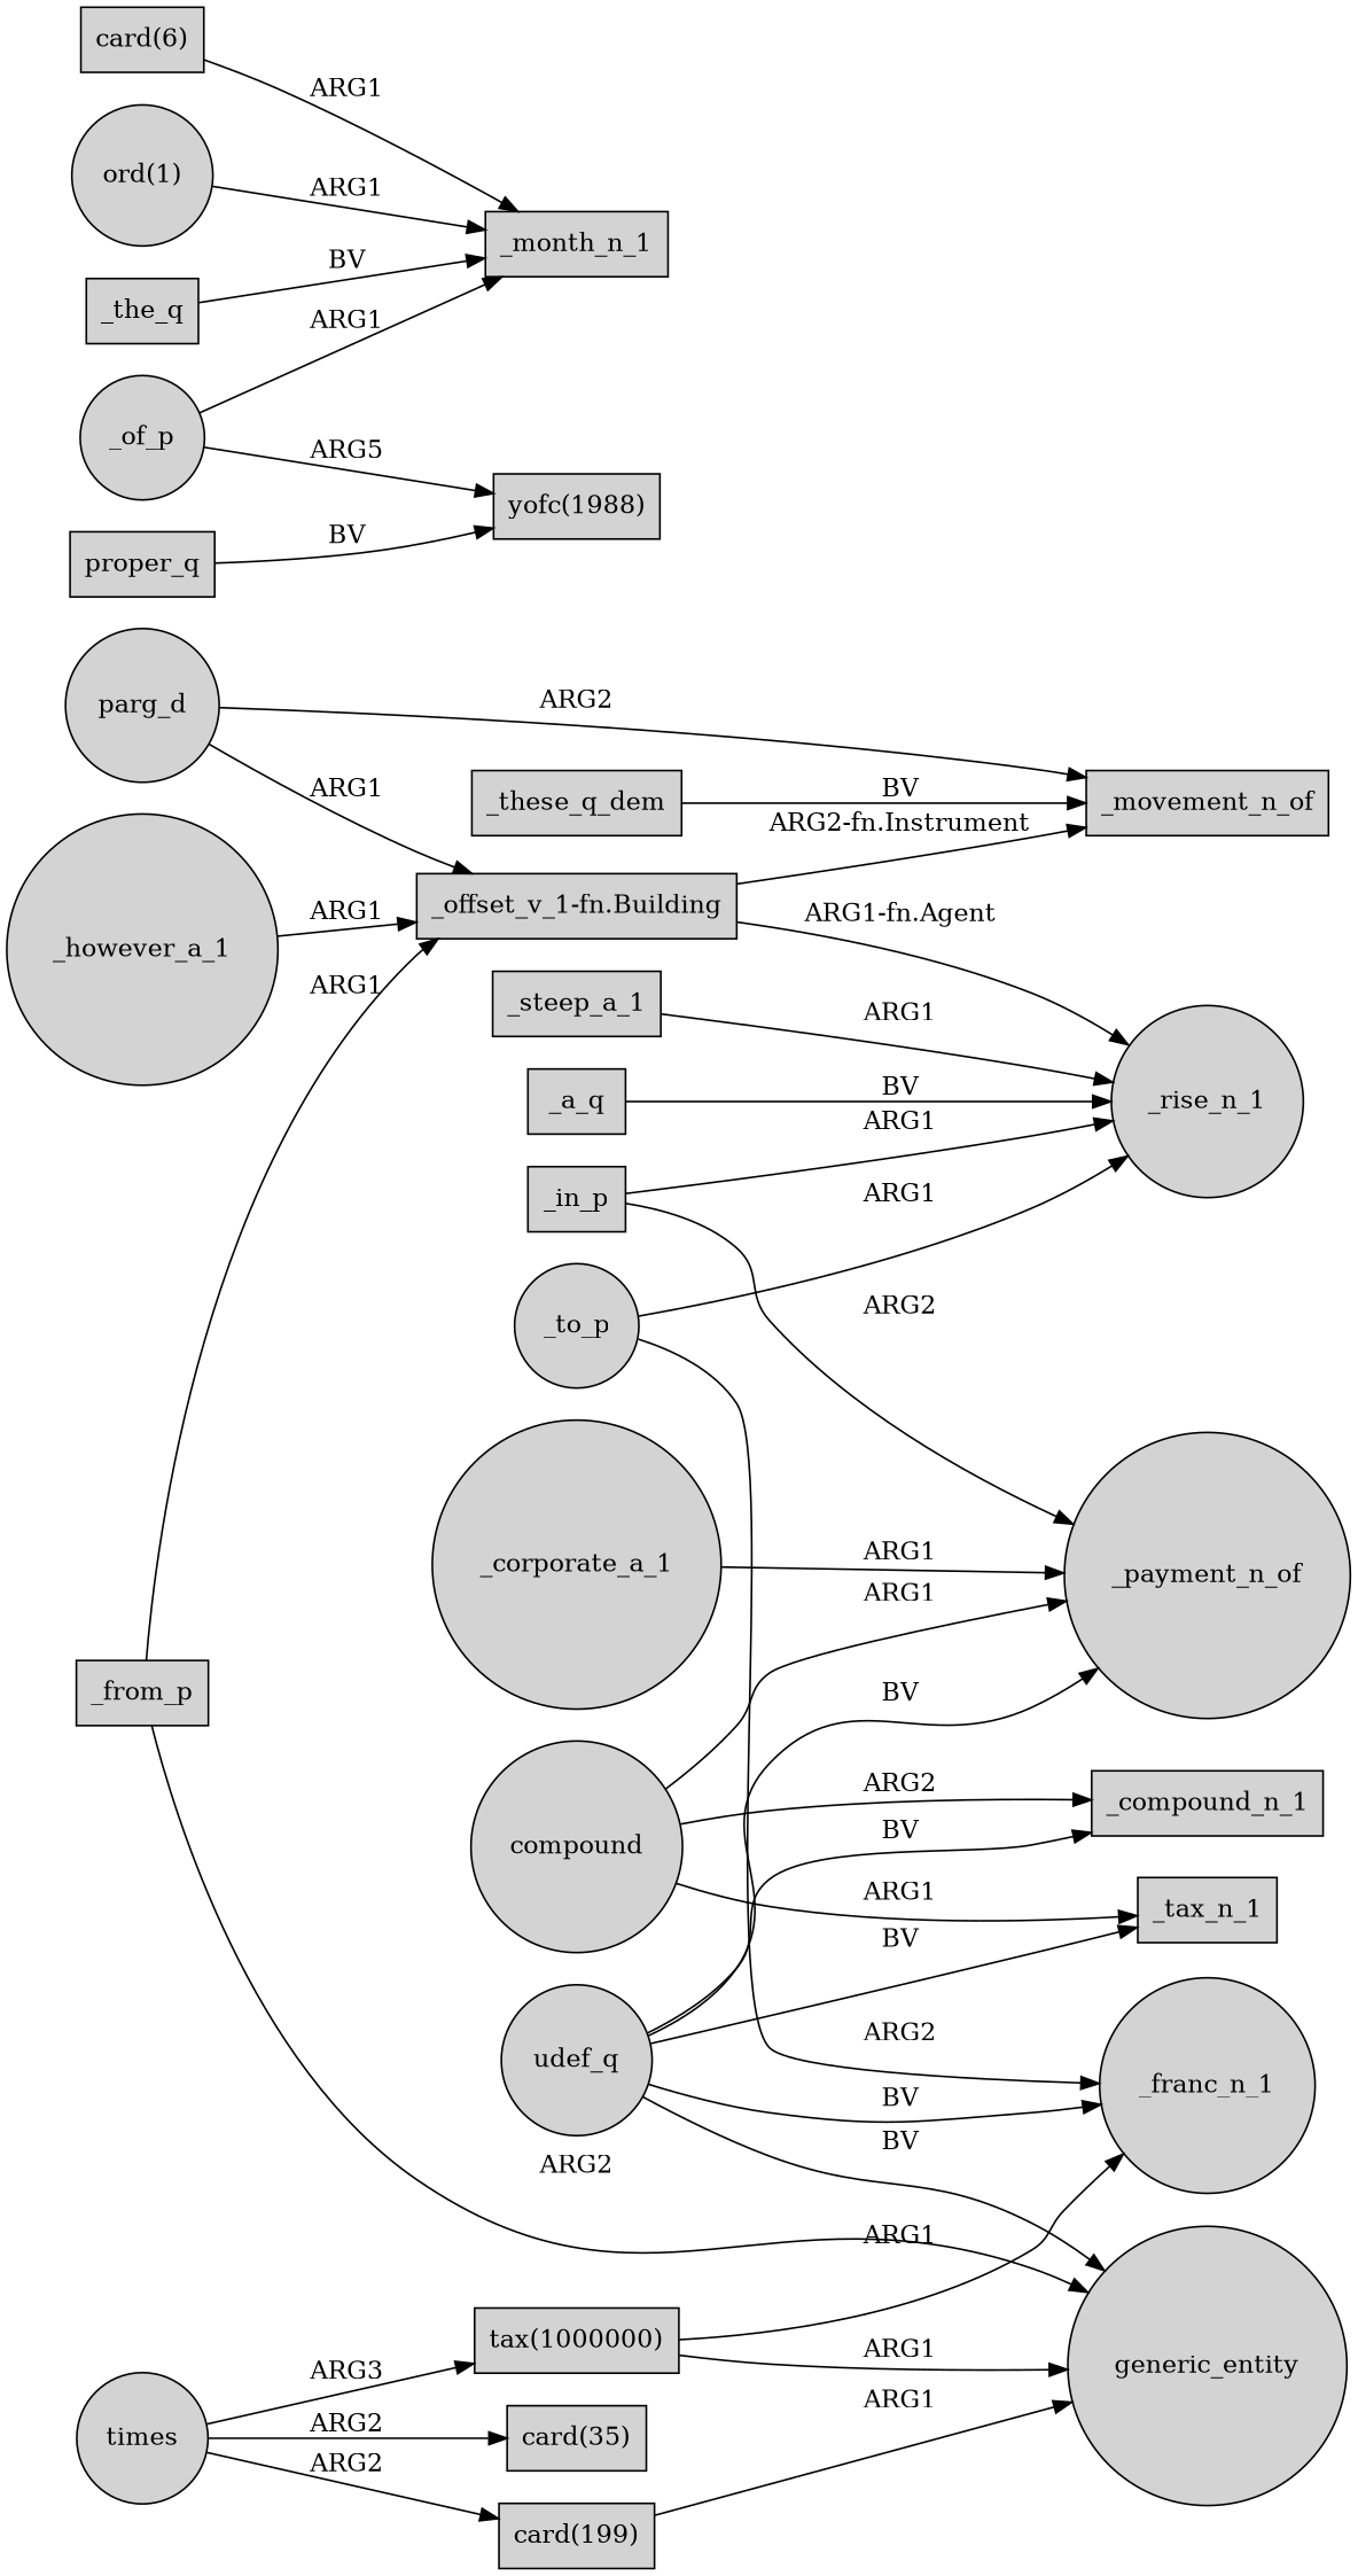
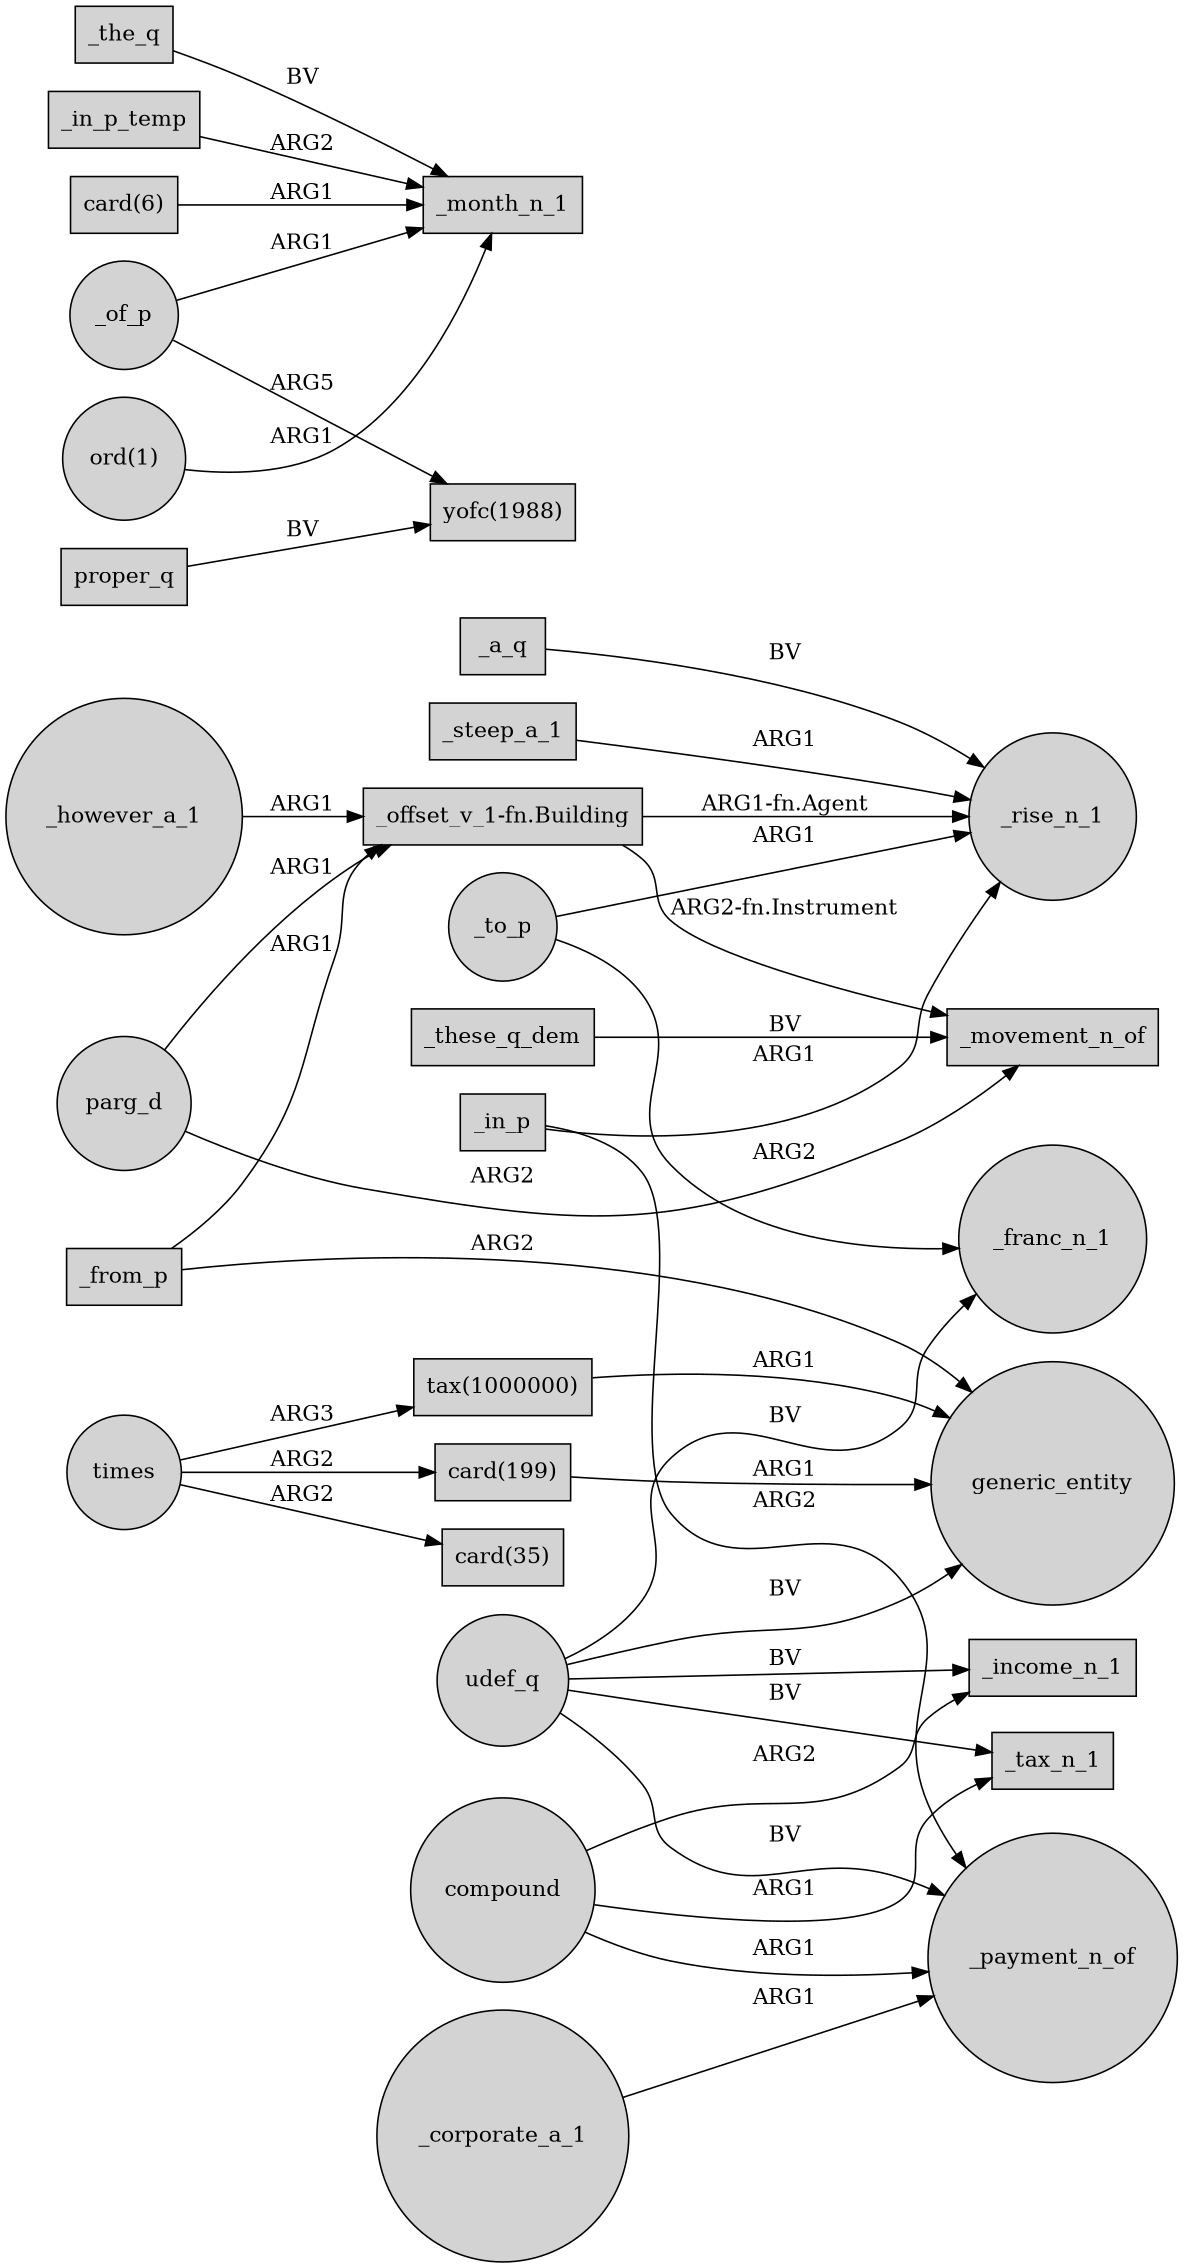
  digraph {
    rankdir=LR
    node [shape=box style=filled]
    _rise_n_1 [shape=circle]
    _a_q
    "_offset_v_1-fn.Building"
    _movement_n_of
    _steep_a_1
    _from_p
    generic_entity [shape=circle]
    _to_p [shape=circle]
    _franc_n_1 [shape=circle]
    parg_d [shape=circle]
    _corporate_a_1 [shape=circle]
    _payment_n_of [shape=circle]
    "ord(1)" [shape=circle]
    _month_n_1
    n15 [label="tax(1000000)"]
    _the_q
    udef_q [shape=circle]
-   _income_n_1 [label=_compound_n_1]
+   _income_n_1
    _tax_n_1
    times [shape=circle]
    "card(199)"
    "card(35)"
+   _in_p_temp
    _of_p [shape=circle]
    "yofc(1988)"
    _these_q_dem
    compound [shape=circle]
    _however_a_1 [shape=circle]
    proper_q
    _in_p
    "card(6)"
    _a_q -> _rise_n_1 [label=BV]
    "_offset_v_1-fn.Building" -> _rise_n_1 [label="ARG1-fn.Agent"]
    "_offset_v_1-fn.Building" -> _movement_n_of [label="ARG2-fn.Instrument"]
    _steep_a_1 -> _rise_n_1 [label=ARG1]
    _from_p -> "_offset_v_1-fn.Building" [label=ARG1]
    _from_p -> generic_entity [label=ARG2]
    _to_p -> _rise_n_1 [label=ARG1]
    _to_p -> _franc_n_1 [label=ARG2]
    parg_d -> "_offset_v_1-fn.Building" [label=ARG1]
    parg_d -> _movement_n_of [label=ARG2]
    _corporate_a_1 -> _payment_n_of [label=ARG1]
    "ord(1)" -> _month_n_1 [label=ARG1]
    n15 -> generic_entity [label=ARG1]
-   n15 -> _franc_n_1 [label=ARG1]
    _the_q -> _month_n_1 [label=BV]
    udef_q -> generic_entity [label=BV]
    udef_q -> _franc_n_1 [label=BV]
    udef_q -> _payment_n_of [label=BV]
    udef_q -> _income_n_1 [label=BV]
    udef_q -> _tax_n_1 [label=BV]
    times -> n15 [label=ARG3]
    times -> "card(199)" [label=ARG2]
    times -> "card(35)" [label=ARG2]
    "card(199)" -> generic_entity [label=ARG1]
+   _in_p_temp -> _month_n_1 [label=ARG2]
    _of_p -> _month_n_1 [label=ARG1]
    _of_p -> "yofc(1988)" [label=ARG5]
    _these_q_dem -> _movement_n_of [label=BV]
    compound -> _payment_n_of [label=ARG1]
    compound -> _income_n_1 [label=ARG2]
    compound -> _tax_n_1 [label=ARG1]
    _however_a_1 -> "_offset_v_1-fn.Building" [label=ARG1]
    proper_q -> "yofc(1988)" [label=BV]
    _in_p -> _rise_n_1 [label=ARG1]
    _in_p -> _payment_n_of [label=ARG2]
    "card(6)" -> _month_n_1 [label=ARG1]
  }
